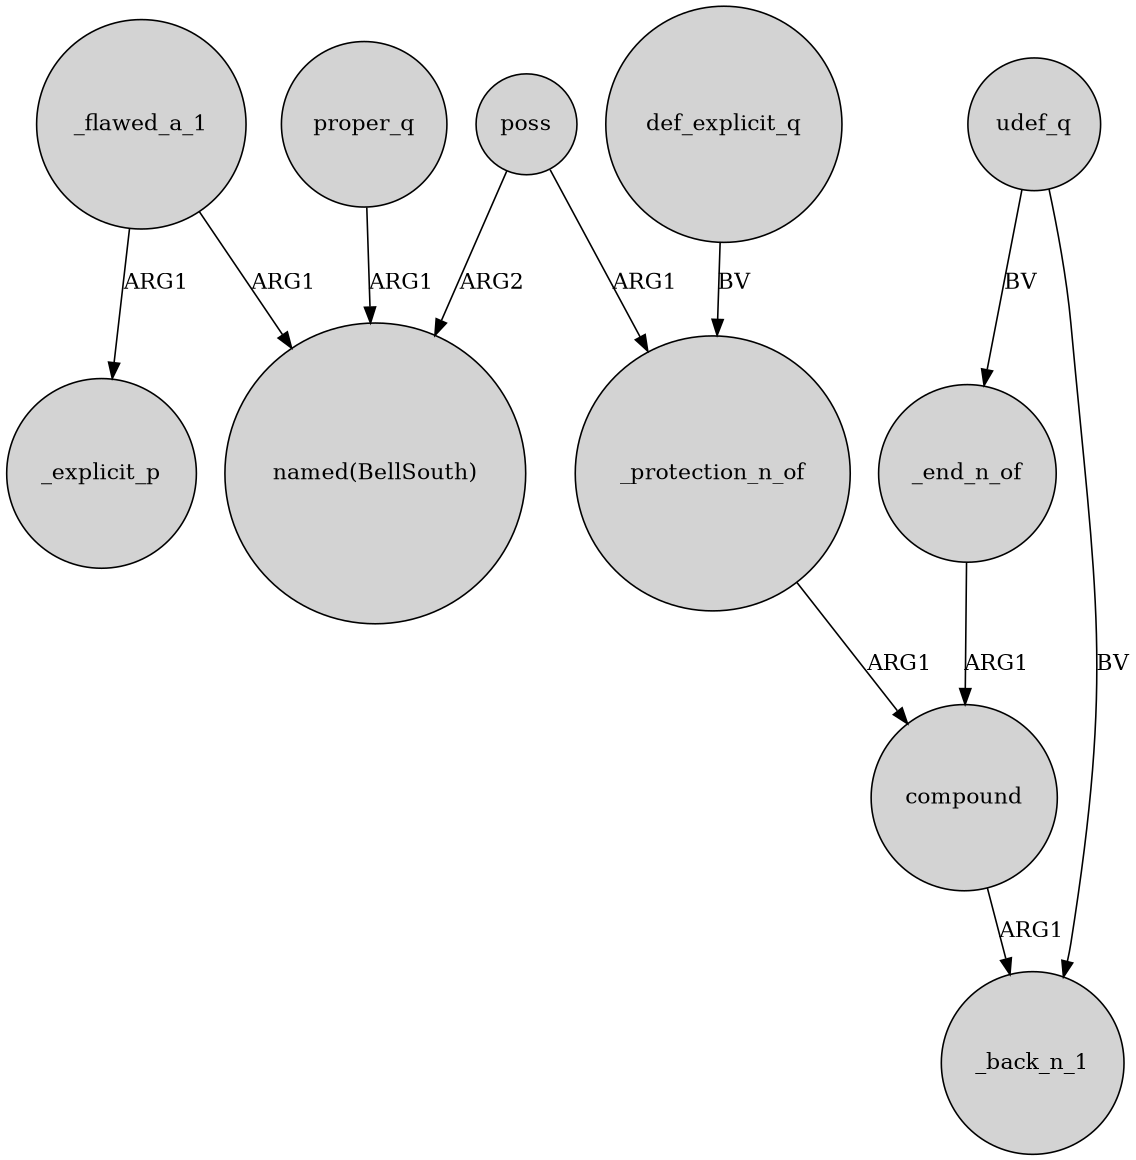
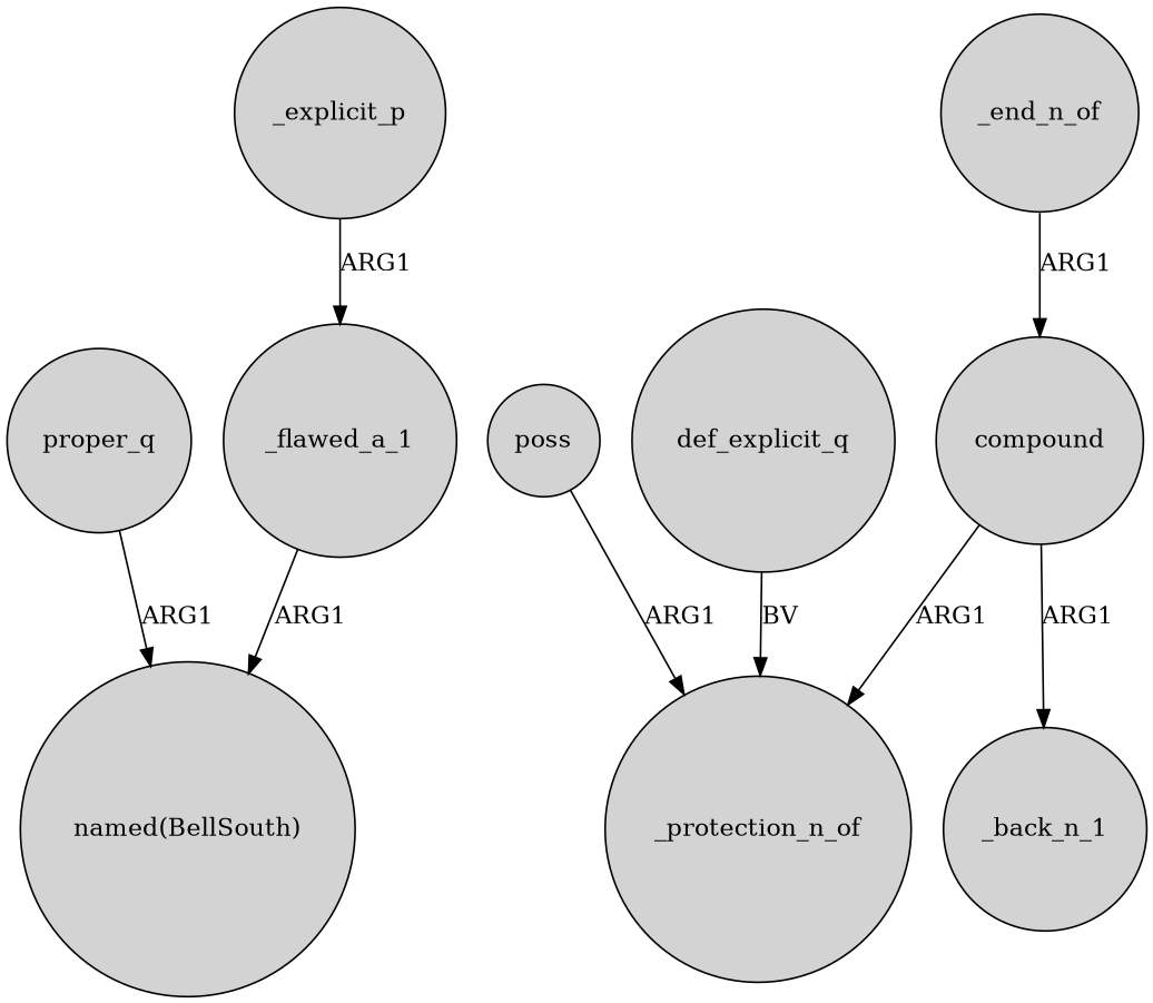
  digraph {
    node [shape=circle style=filled]
    proper_q
    "named(BellSouth)"
    poss
    _protection_n_of
    compound
    _back_n_1
    _end_n_of
    def_explicit_q
    _flawed_a_1
-   udef_q
    n11 [label=_explicit_p]
    proper_q -> "named(BellSouth)" [label=ARG1]
-   poss -> "named(BellSouth)" [label=ARG2]
    poss -> _protection_n_of [label=ARG1]
-   _protection_n_of -> compound [label=ARG1]
+   compound -> _protection_n_of [label=ARG1]
    compound -> _back_n_1 [label=ARG1]
    _end_n_of -> compound [label=ARG1]
    def_explicit_q -> _protection_n_of [label=BV]
    _flawed_a_1 -> "named(BellSouth)" [label=ARG1]
-   udef_q -> _back_n_1 [label=BV]
-   udef_q -> _end_n_of [label=BV]
-   _flawed_a_1 -> n11 [label=ARG1]
+   n11 -> _flawed_a_1 [label=ARG1]
  }
